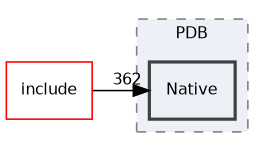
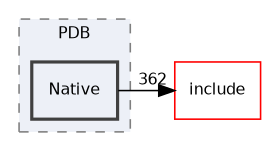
  digraph {
    compound=true
    rankdir=LR
    node [fillcolor="#edf0f7" fontname=Helvetica fontsize=10 shape=box]
    n1 [color=grey25 label=Native style="filled,bold,"]
    n2 [color=red label=include]
    subgraph cluster_1 {
      bgcolor="#edf0f7"
      fontname=Helvetica
      fontsize=10
      label=PDB
      pencolor=grey50
      style="filled,dashed,"
      n1
    }
-   n2 -> n1 [fontname=Helvetica fontsize=10 headlabel=362 labeldistance=1.5 labelfontname=Helvetica labelfontsize=10]
+   n1 -> n2 [fontname=Helvetica fontsize=10 headlabel=362 labeldistance=1.5 labelfontname=Helvetica labelfontsize=10]
  }
